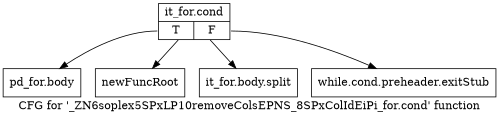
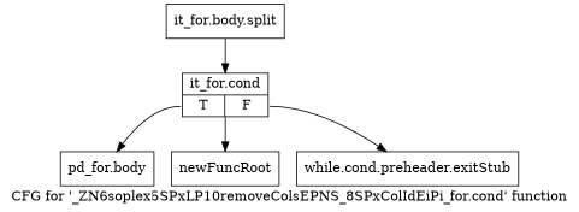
  digraph {
    label="CFG for '_ZN6soplex5SPxLP10removeColsEPNS_8SPxColIdEiPi_for.cond' function"
    node [shape=record]
    n1 [label="{newFuncRoot}"]
    n2 [label="{it_for.cond|{<s0>T|<s1>F}}"]
    n3 [label="{while.cond.preheader.exitStub}"]
    n4 [label="{pd_for.body}"]
    n5 [label="{it_for.body.split}"]
    n2 -> n1
    n2 -> n3 [tailport=s1]
    n2 -> n4 [tailport=s0]
-   n2 -> n5
+   n5 -> n2
  }
